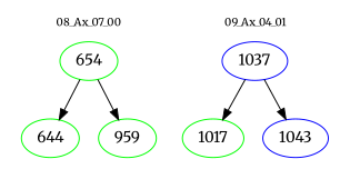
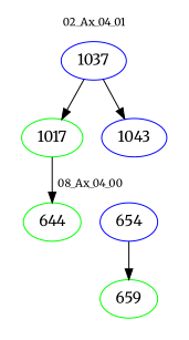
  digraph {
    fontname=Merriweather
    node [color=blue fontname=Merriweather]
    edge [color=black fontname=Merriweather]
-   n1 [color=green label=654]
+   n1 [label=654]
    n2 [color=green label=644]
-   n3 [color=green label=959]
+   n3 [color=green label=659]
    n4 [label=1037]
    n5 [color=green label=1017]
    n6 [label=1043]
    subgraph cluster_1 {
      color=white
      fontsize=10
-     label="08_Ax_07_00"
+     label="08_Ax_04_00"
      n1
      n2
      n3
    }
    subgraph cluster_2 {
      color=white
      fontsize=10
-     label="09_Ax_04_01"
+     label="02_Ax_04_01"
      n4
      n5
      n6
    }
-   n1 -> n2
+   n5 -> n2
    n1 -> n3
    n4 -> n5
    n4 -> n6
  }
